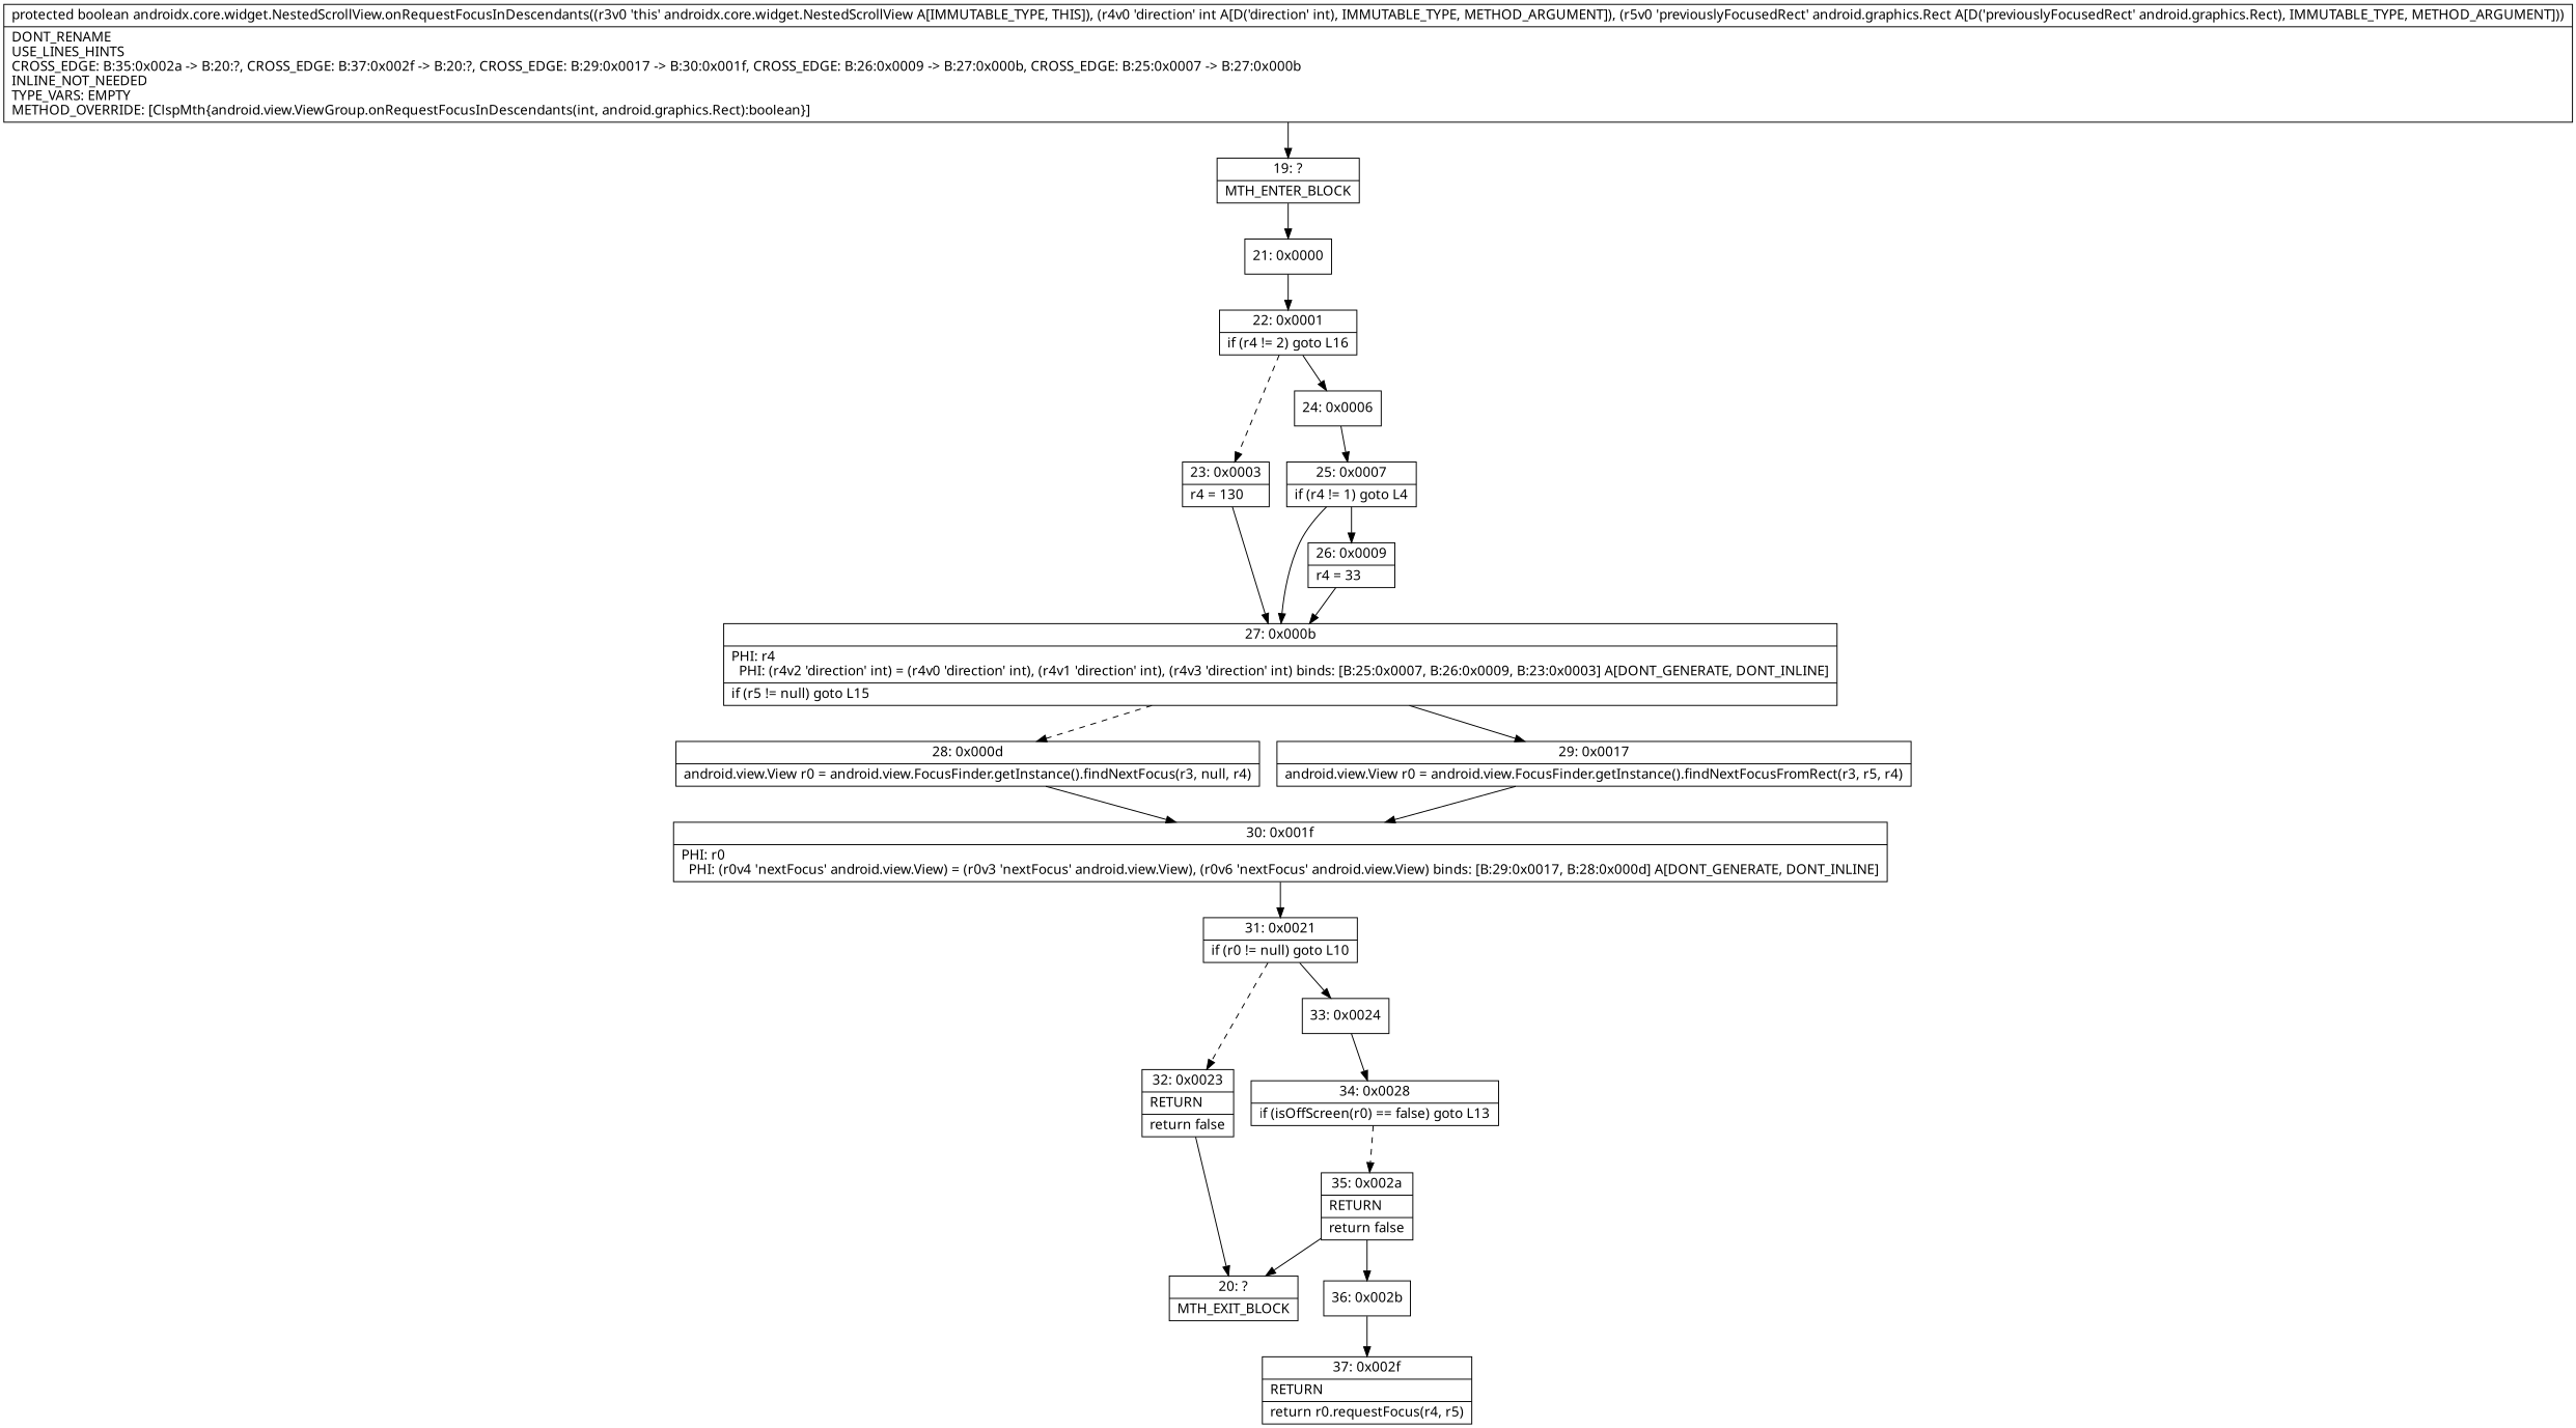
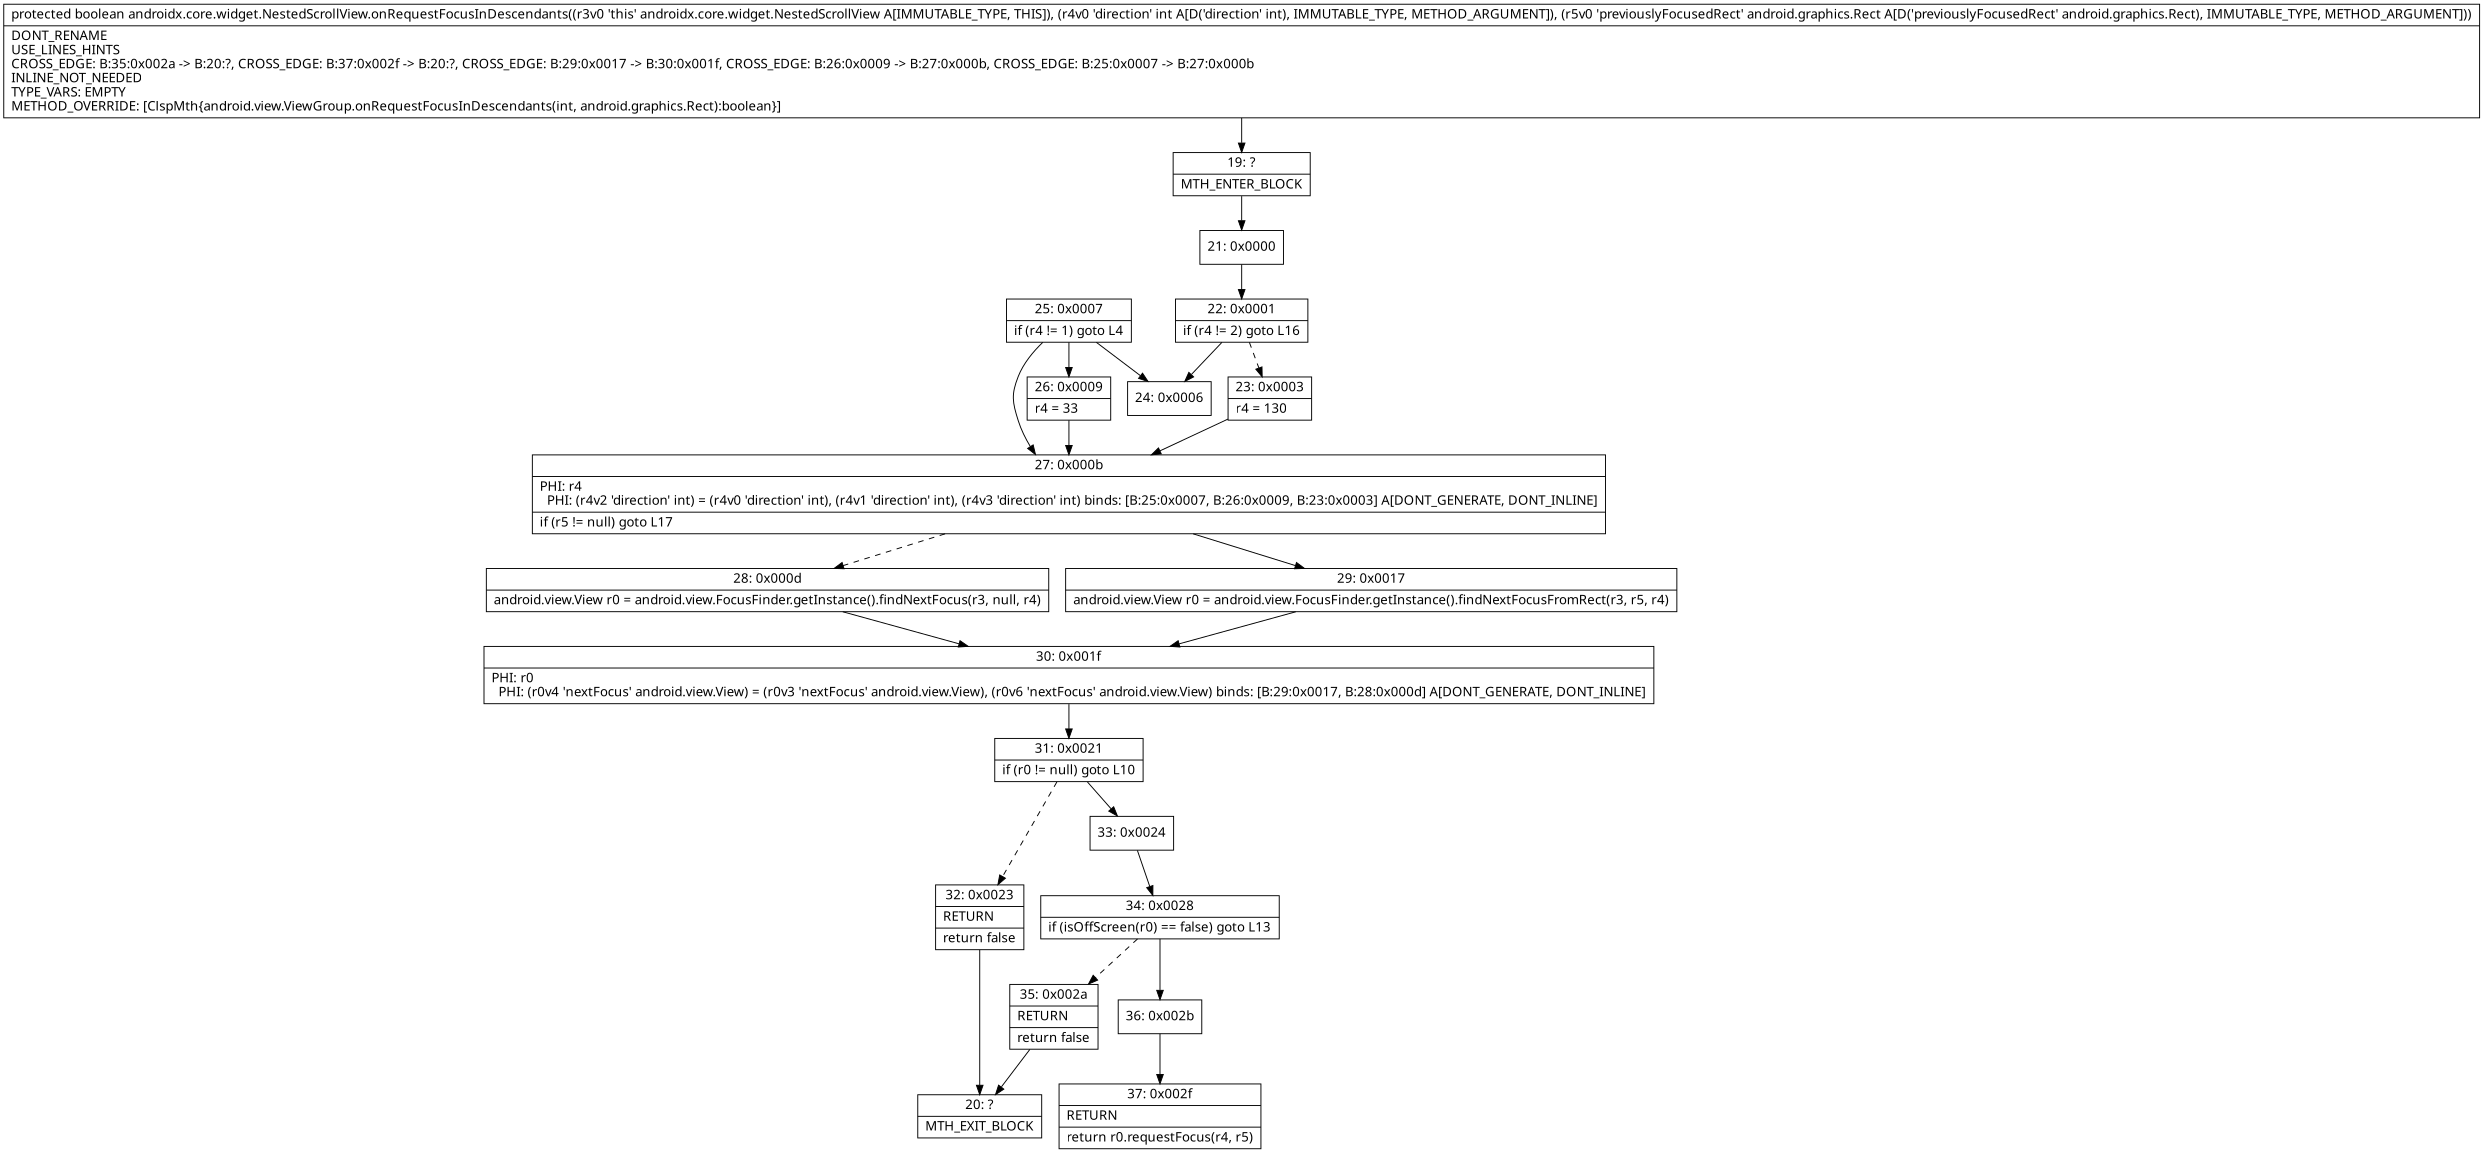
  digraph {
    fontname="Noto Sans"
    node [fontname="Noto Sans" shape=record]
    edge [fontname="Noto Sans"]
    n1 [label="{19\:\ ?|MTH_ENTER_BLOCK\l}"]
    n2 [label="{21\:\ 0x0000}"]
    n3 [label="{22\:\ 0x0001|if (r4 != 2) goto L16\l}"]
    n4 [label="{23\:\ 0x0003|r4 = 130\l}"]
    n5 [label="{24\:\ 0x0006}"]
-   n6 [label="{27\:\ 0x000b|PHI: r4 \l  PHI: (r4v2 'direction' int) = (r4v0 'direction' int), (r4v1 'direction' int), (r4v3 'direction' int) binds: [B:25:0x0007, B:26:0x0009, B:23:0x0003] A[DONT_GENERATE, DONT_INLINE]\l|if (r5 != null) goto L15\l}"]
+   n6 [label="{27\:\ 0x000b|PHI: r4 \l  PHI: (r4v2 'direction' int) = (r4v0 'direction' int), (r4v1 'direction' int), (r4v3 'direction' int) binds: [B:25:0x0007, B:26:0x0009, B:23:0x0003] A[DONT_GENERATE, DONT_INLINE]\l|if (r5 != null) goto L17\l}"]
    n7 [label="{25\:\ 0x0007|if (r4 != 1) goto L4\l}"]
    n8 [label="{28\:\ 0x000d|android.view.View r0 = android.view.FocusFinder.getInstance().findNextFocus(r3, null, r4)\l}"]
    n9 [label="{29\:\ 0x0017|android.view.View r0 = android.view.FocusFinder.getInstance().findNextFocusFromRect(r3, r5, r4)\l}"]
    n10 [label="{30\:\ 0x001f|PHI: r0 \l  PHI: (r0v4 'nextFocus' android.view.View) = (r0v3 'nextFocus' android.view.View), (r0v6 'nextFocus' android.view.View) binds: [B:29:0x0017, B:28:0x000d] A[DONT_GENERATE, DONT_INLINE]\l}"]
    n11 [label="{31\:\ 0x0021|if (r0 != null) goto L10\l}"]
    n12 [label="{32\:\ 0x0023|RETURN\l|return false\l}"]
    n13 [label="{33\:\ 0x0024}"]
    n14 [label="{20\:\ ?|MTH_EXIT_BLOCK\l}"]
    n15 [label="{34\:\ 0x0028|if (isOffScreen(r0) == false) goto L13\l}"]
    n16 [label="{35\:\ 0x002a|RETURN\l|return false\l}"]
    n17 [label="{36\:\ 0x002b}"]
    n18 [label="{37\:\ 0x002f|RETURN\l|return r0.requestFocus(r4, r5)\l}"]
    n19 [label="{26\:\ 0x0009|r4 = 33\l}"]
    n20 [label="{protected boolean androidx.core.widget.NestedScrollView.onRequestFocusInDescendants((r3v0 'this' androidx.core.widget.NestedScrollView A[IMMUTABLE_TYPE, THIS]), (r4v0 'direction' int A[D('direction' int), IMMUTABLE_TYPE, METHOD_ARGUMENT]), (r5v0 'previouslyFocusedRect' android.graphics.Rect A[D('previouslyFocusedRect' android.graphics.Rect), IMMUTABLE_TYPE, METHOD_ARGUMENT]))  | DONT_RENAME\lUSE_LINES_HINTS\lCROSS_EDGE: B:35:0x002a \-\> B:20:?, CROSS_EDGE: B:37:0x002f \-\> B:20:?, CROSS_EDGE: B:29:0x0017 \-\> B:30:0x001f, CROSS_EDGE: B:26:0x0009 \-\> B:27:0x000b, CROSS_EDGE: B:25:0x0007 \-\> B:27:0x000b\lINLINE_NOT_NEEDED\lTYPE_VARS: EMPTY\lMETHOD_OVERRIDE: [ClspMth\{android.view.ViewGroup.onRequestFocusInDescendants(int, android.graphics.Rect):boolean\}]\l}"]
    n1 -> n2
    n2 -> n3
    n3 -> n4 [style=dashed]
    n3 -> n5
    n4 -> n6
-   n5 -> n7
+   n7 -> n5
    n6 -> n8 [style=dashed]
    n6 -> n9
    n7 -> n6
    n7 -> n19 [style=solid]
    n8 -> n10
    n9 -> n10
    n10 -> n11
    n11 -> n12 [style=dashed]
    n11 -> n13
    n12 -> n14
    n13 -> n15
    n15 -> n16 [style=dashed]
-   n16 -> n17
+   n15 -> n17
    n16 -> n14
    n17 -> n18
    n19 -> n6
    n20 -> n1
  }
